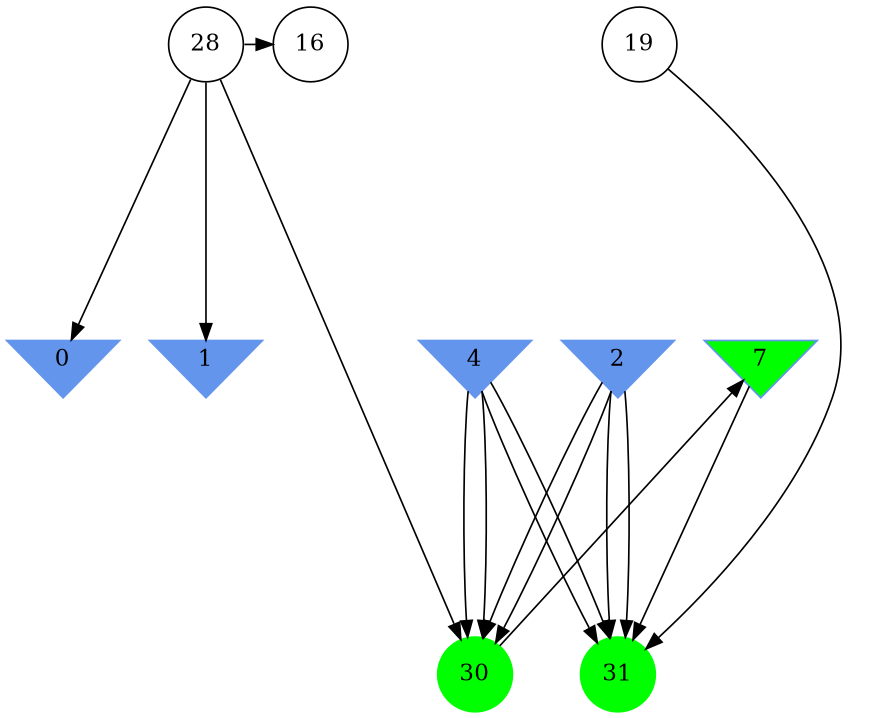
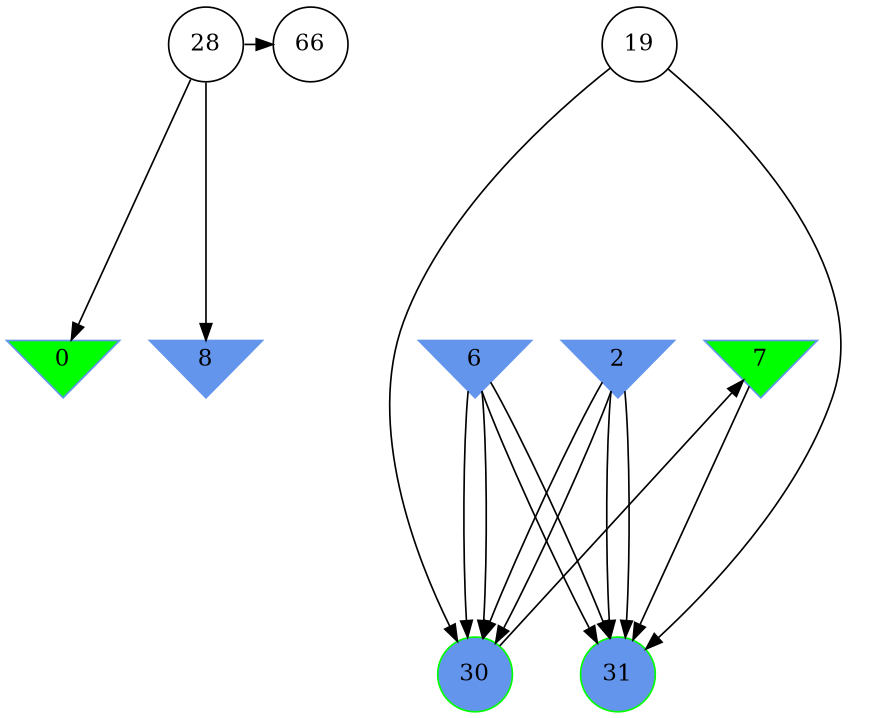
  digraph {
    fontname="DejaVu Serif"
    ranksep=2.0
    node [color=cornflowerblue fontname="DejaVu Serif" shape=invtriangle style=filled]
    edge [fontname="DejaVu Serif"]
-   0
-   1
-   6 [label=4]
+   0 [fillcolor=green]
+   1 [label=8]
+   6
    7 [fillcolor=green]
    n5 [label=2]
-   16 [color=black shape=circle style=""]
+   16 [color=black shape=circle label=66 style=""]
    19 [color=black shape=circle style=""]
    28 [color=black shape=circle style=""]
-   30 [color=green shape=circle]
-   31 [color=green shape=circle]
+   30 [color=green shape=circle fillcolor=cornflowerblue]
+   31 [color=green shape=circle fillcolor=cornflowerblue]
    subgraph sub_1 {
      rank=same
      0
      1
      6
      7
      n5
    }
    subgraph sub_2 {
      rank=same
      16
      19
      28
    }
    subgraph sub_3 {
      rank=same
      30
      31
    }
    6 -> 30
    6 -> 30
    6 -> 31
    6 -> 31
    7 -> 31
    n5 -> 30
    n5 -> 30
    n5 -> 31
    n5 -> 31
-   28 -> 30
+   19 -> 30
    19 -> 31
    28 -> 0
    28 -> 1
    28 -> 16
    30 -> 7
  }
